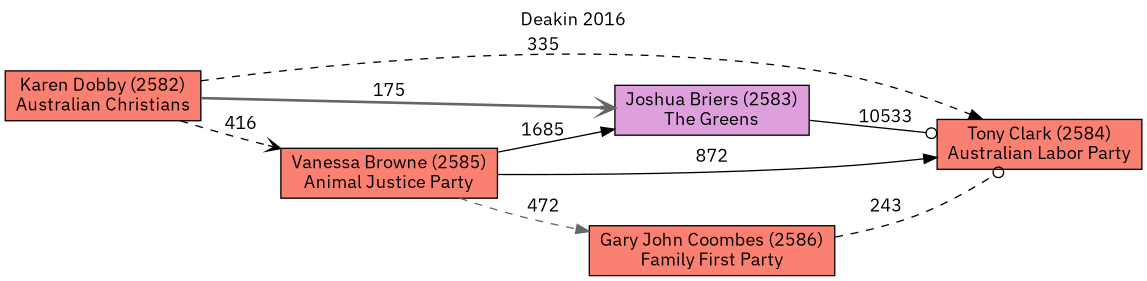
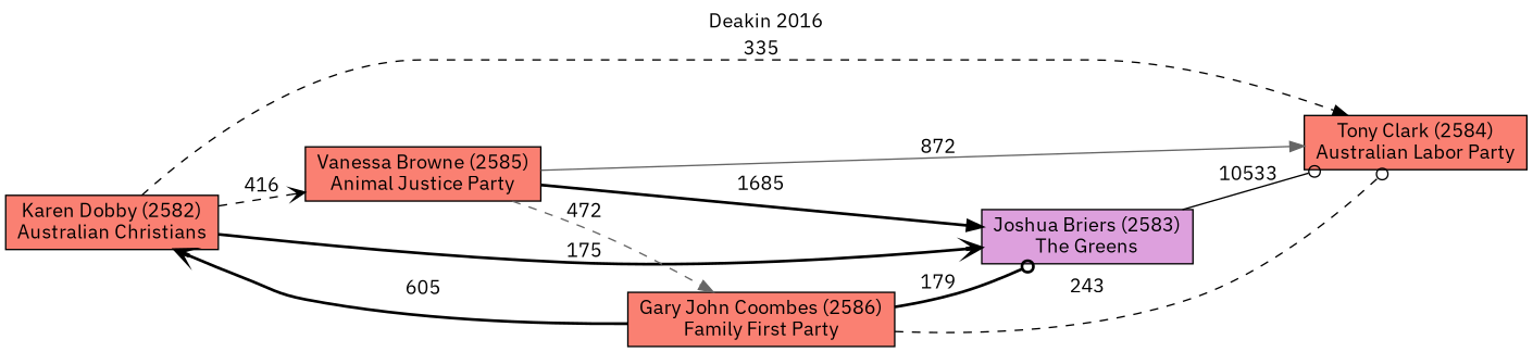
  digraph {
    fontname="IBM Plex Sans"
    label="Deakin 2016"
    labelloc=t
    mclimit=10
    rankdir=LR
    node [fillcolor=salmon fontname="IBM Plex Sans" shape=box style=filled]
    edge [arrowhead=normal color=black fontname="IBM Plex Sans" style=dashed]
    n1 [label="Karen Dobby (2582)\nAustralian Christians"]
    n2 [label="Tony Clark (2584)\nAustralian Labor Party"]
    n3 [label="Vanessa Browne (2585)\nAnimal Justice Party"]
    n4 [fillcolor=plum label="Joshua Briers (2583)\nThe Greens"]
    n5 [label="Gary John Coombes (2586)\nFamily First Party"]
    n1 -> n2 [label=335]
    n1 -> n3 [arrowhead=vee label=416]
-   n1 -> n4 [arrowhead=vee color=gray40 label=175 style=bold]
-   n3 -> n2 [label=872 style=solid]
-   n3 -> n4 [label=1685 style=solid]
+   n1 -> n4 [arrowhead=vee label=175 style=bold]
+   n3 -> n2 [color=gray40 label=872 style=solid]
+   n3 -> n4 [label=1685 style=bold]
    n3 -> n5 [color=gray40 label=472]
    n4 -> n2 [arrowhead=odot label=10533 style=solid]
+   n5 -> n1 [arrowhead=vee label=605 style=bold]
    n5 -> n2 [arrowhead=odot label=243]
+   n5 -> n4 [arrowhead=odot label=179 style=bold]
  }
